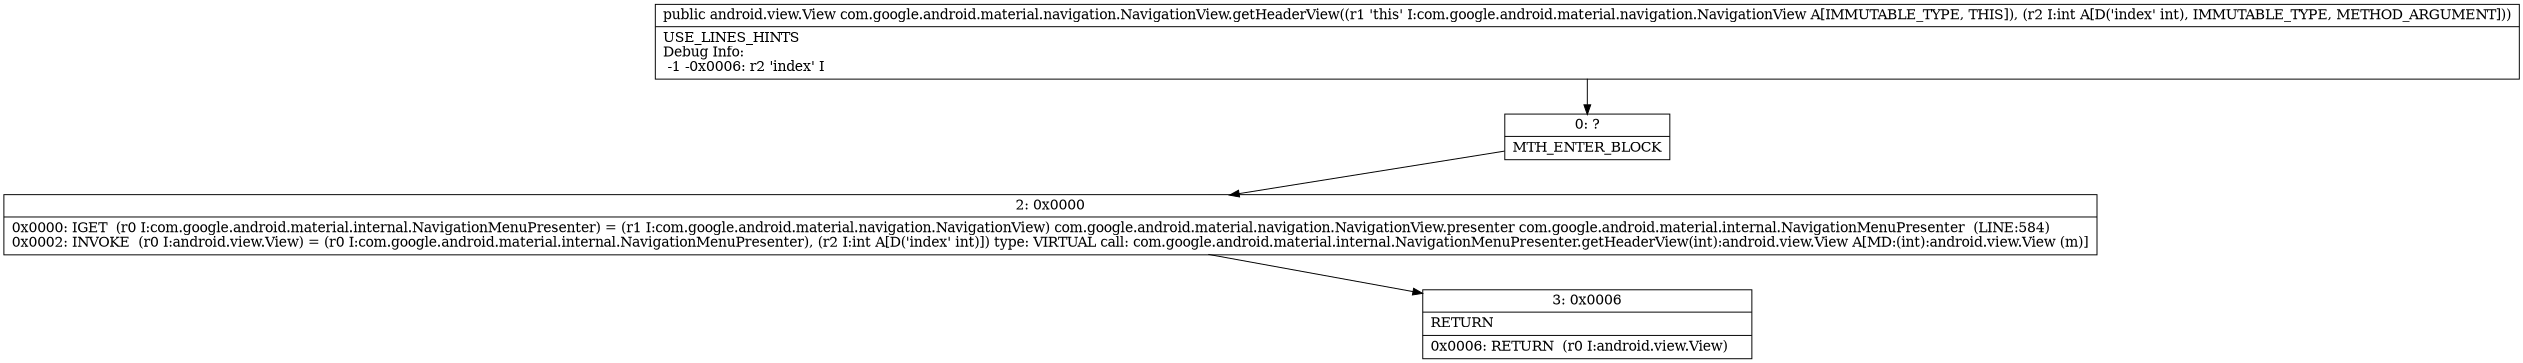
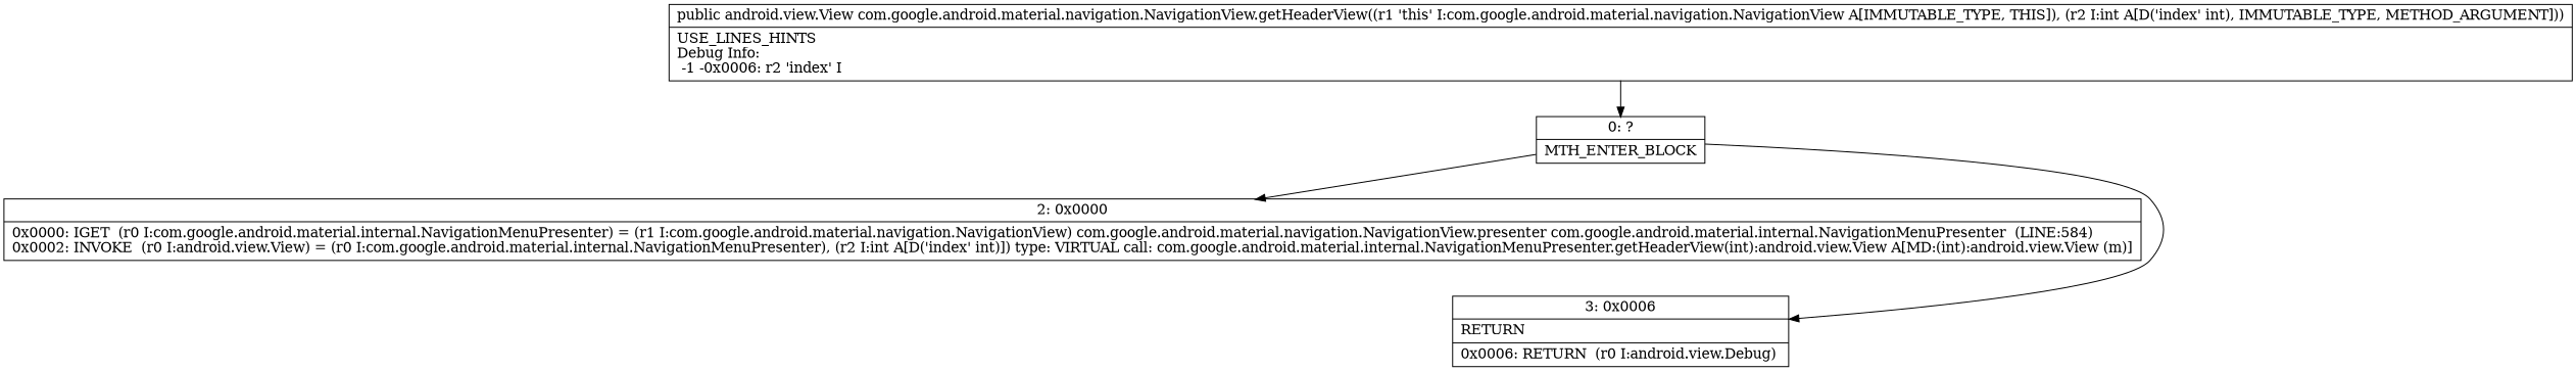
  digraph {
    node [shape=record]
    n1 [label="{0\:\ ?|MTH_ENTER_BLOCK\l}"]
    n2 [label="{2\:\ 0x0000|0x0000: IGET  (r0 I:com.google.android.material.internal.NavigationMenuPresenter) = (r1 I:com.google.android.material.navigation.NavigationView) com.google.android.material.navigation.NavigationView.presenter com.google.android.material.internal.NavigationMenuPresenter  (LINE:584)\l0x0002: INVOKE  (r0 I:android.view.View) = (r0 I:com.google.android.material.internal.NavigationMenuPresenter), (r2 I:int A[D('index' int)]) type: VIRTUAL call: com.google.android.material.internal.NavigationMenuPresenter.getHeaderView(int):android.view.View A[MD:(int):android.view.View (m)]\l}"]
-   n3 [label="{3\:\ 0x0006|RETURN\l|0x0006: RETURN  (r0 I:android.view.View) \l}"]
+   n3 [label="{3\:\ 0x0006|RETURN\l|0x0006: RETURN  (r0 I:android.view.Debug) \l}"]
    n4 [label="{public android.view.View com.google.android.material.navigation.NavigationView.getHeaderView((r1 'this' I:com.google.android.material.navigation.NavigationView A[IMMUTABLE_TYPE, THIS]), (r2 I:int A[D('index' int), IMMUTABLE_TYPE, METHOD_ARGUMENT]))  | USE_LINES_HINTS\lDebug Info:\l  \-1 \-0x0006: r2 'index' I\l}"]
    n1 -> n2
-   n2 -> n3
+   n1 -> n3
    n4 -> n1
  }
